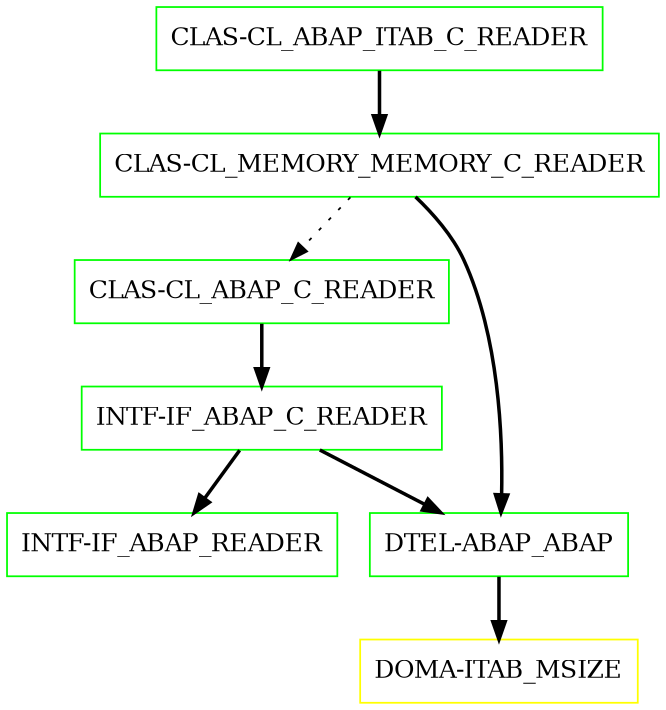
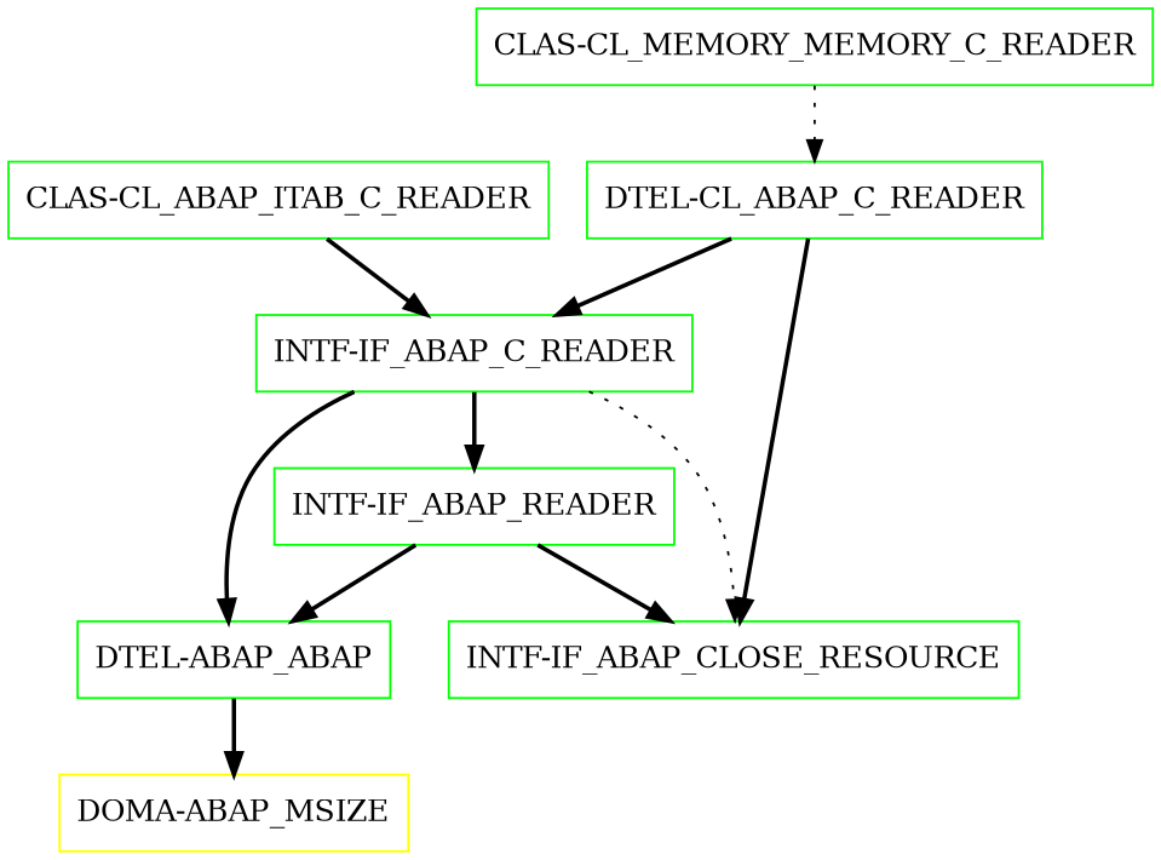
  digraph {
    node [color=green shape=box]
    edge [style=bold]
    n1 [label="CLAS-CL_MEMORY_MEMORY_C_READER"]
    "CLAS-CL_ABAP_ITAB_C_READER"
-   "CLAS-CL_ABAP_C_READER"
+   "CLAS-CL_ABAP_C_READER" [label="DTEL-CL_ABAP_C_READER"]
    "INTF-IF_ABAP_C_READER"
+   "INTF-IF_ABAP_CLOSE_RESOURCE"
    "INTF-IF_ABAP_READER"
    n7 [label="DTEL-ABAP_ABAP"]
-   "DOMA-ABAP_MSIZE" [color=yellow label="DOMA-ITAB_MSIZE"]
+   "DOMA-ABAP_MSIZE" [color=yellow]
    n1 -> "CLAS-CL_ABAP_C_READER" [style=dotted]
-   "CLAS-CL_ABAP_ITAB_C_READER" -> n1
+   "CLAS-CL_ABAP_ITAB_C_READER" -> "INTF-IF_ABAP_C_READER"
    "CLAS-CL_ABAP_C_READER" -> "INTF-IF_ABAP_C_READER"
+   "CLAS-CL_ABAP_C_READER" -> "INTF-IF_ABAP_CLOSE_RESOURCE"
+   "INTF-IF_ABAP_C_READER" -> "INTF-IF_ABAP_CLOSE_RESOURCE" [style=dotted]
    "INTF-IF_ABAP_C_READER" -> "INTF-IF_ABAP_READER"
    "INTF-IF_ABAP_C_READER" -> n7
-   n1 -> n7
+   "INTF-IF_ABAP_READER" -> "INTF-IF_ABAP_CLOSE_RESOURCE"
+   "INTF-IF_ABAP_READER" -> n7
    n7 -> "DOMA-ABAP_MSIZE"
  }
